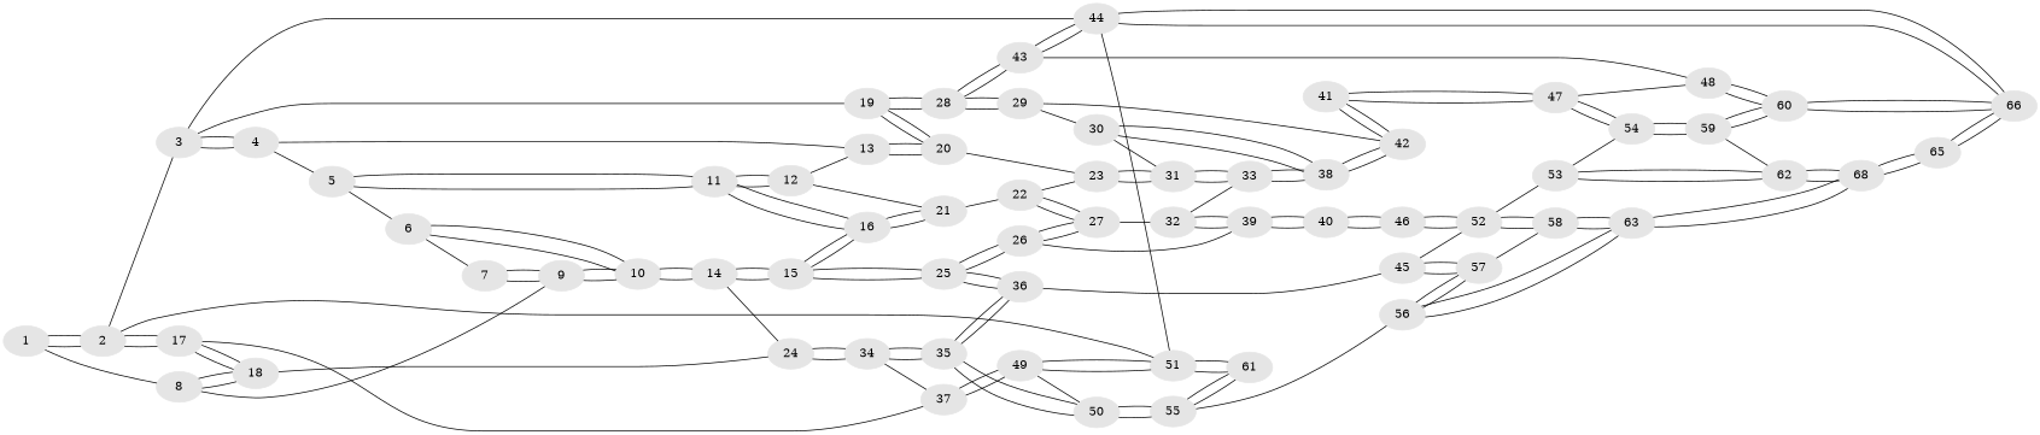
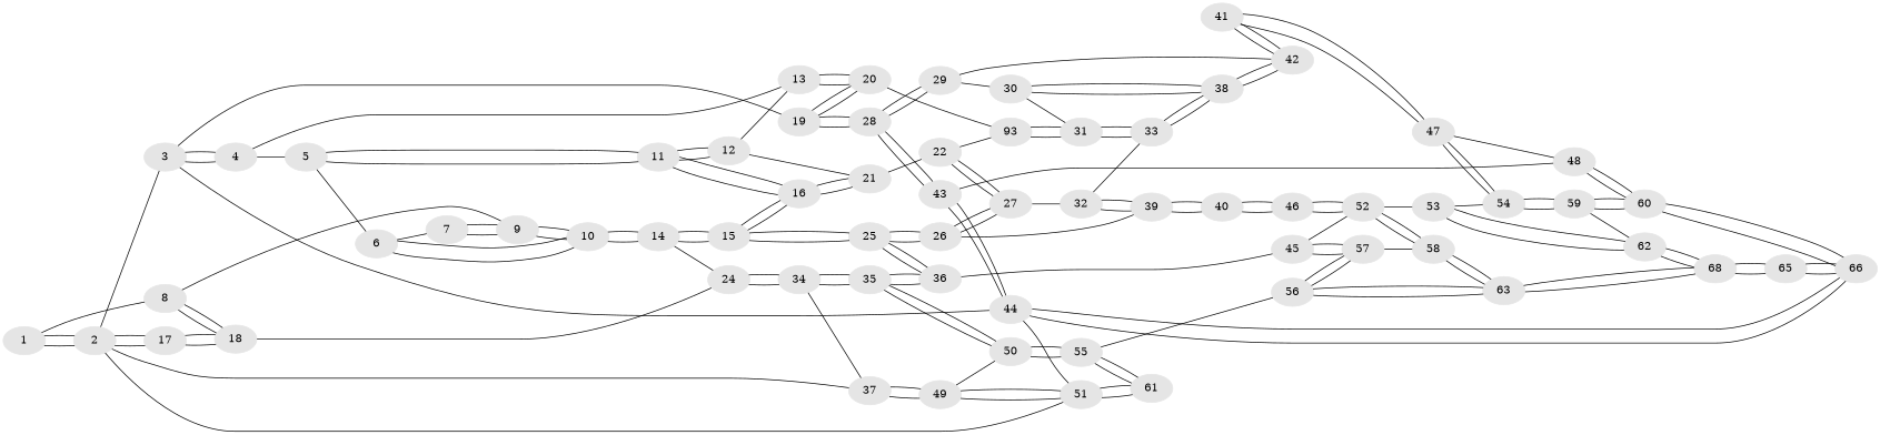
  graph {
    rankdir=LR
    node [color=gray90 style=filled]
    1
    2
    8
    3
    17
    51
    9
    18
    4
    19
    44
    37
    61
    5
    13
    20
    28
    66
    6
    11
    7
    10
    12
    16
    14
    24
    15
    21
    22
-   23
+   23 [label=93]
    25
    34
    26
    36
    49
    29
    43
    31
    27
    32
    33
    35
    39
    45
    40
    30
    42
    48
    38
    50
    55
    57
    52
    46
    41
    47
    54
    60
    58
    53
    59
    56
    62
    63
    n65 [label=68]
    65
    1 -- 2
    1 -- 2
    1 -- 8
    2 -- 3
    2 -- 17
    2 -- 17
    2 -- 51
    8 -- 9
    8 -- 18
    8 -- 18
    3 -- 4
    3 -- 4
    3 -- 19
    3 -- 44
    17 -- 18
    17 -- 18
-   17 -- 37
+   2 -- 37
    51 -- 61
    51 -- 61
    9 -- 10
    9 -- 10
    18 -- 24
    4 -- 5
    4 -- 13
    19 -- 20
    19 -- 20
    19 -- 28
    19 -- 28
    44 -- 51
    44 -- 66
    44 -- 66
    37 -- 49
    37 -- 49
    5 -- 6
    5 -- 11
    5 -- 11
    13 -- 20
    13 -- 20
    20 -- 23
    28 -- 29
    28 -- 29
    28 -- 43
    28 -- 43
    6 -- 7
    6 -- 10
    6 -- 10
    11 -- 12
    11 -- 12
    11 -- 16
    11 -- 16
    7 -- 9
    7 -- 9
    10 -- 14
    10 -- 14
    12 -- 13
    12 -- 21
    16 -- 21
    16 -- 21
    14 -- 24
    14 -- 15
    14 -- 15
    24 -- 34
    24 -- 34
    15 -- 16
    15 -- 16
    15 -- 25
    15 -- 25
    21 -- 22
    22 -- 23
    22 -- 27
    22 -- 27
    23 -- 31
    23 -- 31
    25 -- 26
    25 -- 26
    25 -- 36
    25 -- 36
    34 -- 37
    34 -- 35
    34 -- 35
    26 -- 27
    26 -- 27
    26 -- 39
    36 -- 45
    49 -- 51
    49 -- 51
    49 -- 50
    29 -- 30
    29 -- 42
    43 -- 44
    43 -- 44
    43 -- 48
    31 -- 33
    31 -- 33
    27 -- 32
    32 -- 33
    32 -- 39
    32 -- 39
    33 -- 38
    33 -- 38
    35 -- 36
    35 -- 36
    35 -- 50
    35 -- 50
    39 -- 40
    39 -- 40
    45 -- 57
    45 -- 57
    45 -- 52
    40 -- 46
    40 -- 46
    30 -- 31
    30 -- 38
    30 -- 38
    48 -- 60
    48 -- 60
    38 -- 42
    38 -- 42
    50 -- 55
    50 -- 55
    55 -- 61
    55 -- 61
    55 -- 56
    57 -- 58
    52 -- 58
    52 -- 58
    52 -- 53
    46 -- 52
    46 -- 52
    41 -- 42
    41 -- 42
    41 -- 47
    41 -- 47
    47 -- 48
    47 -- 54
    47 -- 54
    54 -- 59
    54 -- 59
    60 -- 66
    60 -- 66
    58 -- 63
    58 -- 63
    53 -- 54
    53 -- 62
    53 -- 62
    59 -- 60
    59 -- 60
    59 -- 62
    56 -- 57
    56 -- 57
    56 -- 63
    56 -- 63
    62 -- n65
    62 -- n65
    63 -- n65
    63 -- n65
    n65 -- 65
    n65 -- 65
    65 -- 66
    65 -- 66
  }
